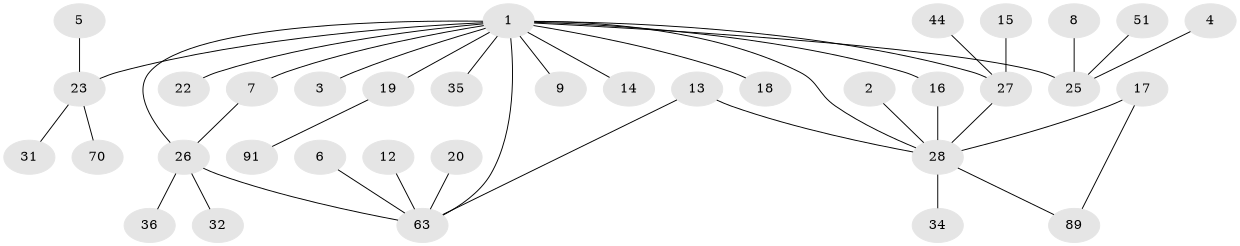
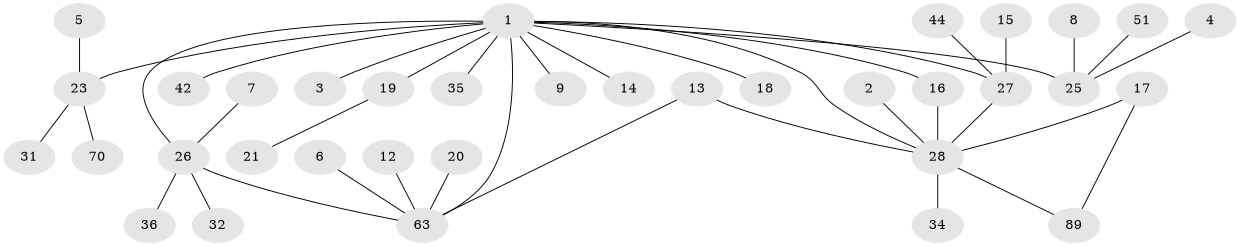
  graph {
    node [color=gray90 style=filled]
    edge [weight=1.0]
    1
    3
    7
    9
    14
    16
    18
    19
-   22
+   22 [label=42]
    23
    25
    26
    27
    28
    n15 [label=63]
    35
-   21 [label=91]
+   21
    n18 [label=70]
    31
    32
    36
    n22 [label=89]
    34
    2
    4
    5
    6
    8
    n29 [label=51]
    12
    13
    15
    17
    20
    n35 [label=44]
    1 -- 3
-   1 -- 7
    1 -- 9
    1 -- 14
    1 -- 16
    1 -- 18
    1 -- 19
    1 -- 22
    1 -- 23
    1 -- 25
    1 -- 26
    1 -- 27
    1 -- 28
    1 -- n15
    1 -- 35
    7 -- 26
    16 -- 28
    19 -- 21
    23 -- n18
    23 -- 31
    26 -- n15
    26 -- 32
    26 -- 36
    27 -- 28
    28 -- n22
    28 -- 34
    2 -- 28
    4 -- 25
    5 -- 23
    6 -- n15
    8 -- 25
    n29 -- 25
    12 -- n15
    13 -- 28
    13 -- n15
    15 -- 27
    17 -- 28
    17 -- n22
    20 -- n15
    n35 -- 27
  }
